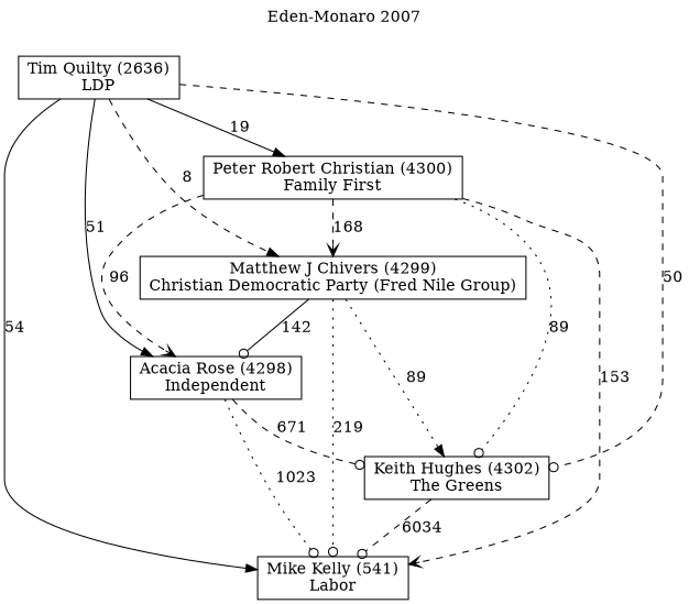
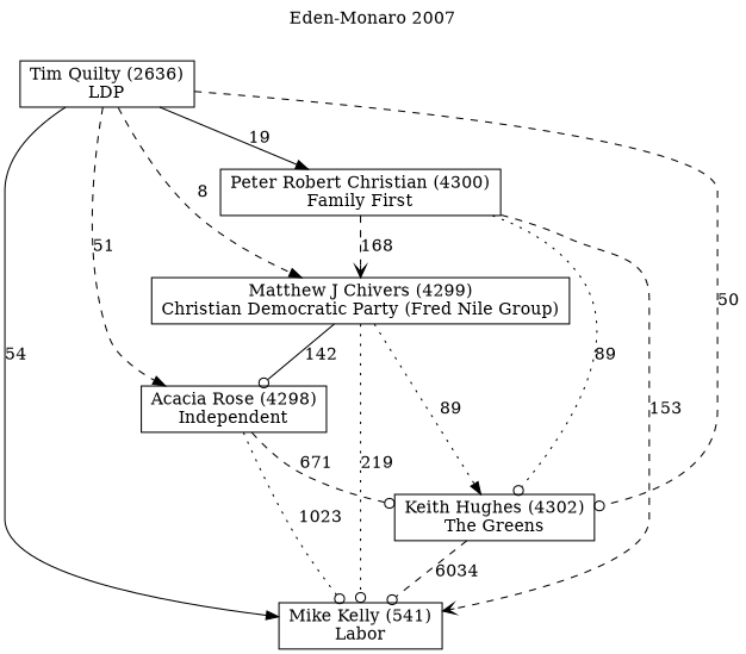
  digraph {
    label="Eden-Monaro 2007"
    labelloc=t
    mclimit=10
    node [shape=box]
    edge [arrowhead=odot style=dashed]
    n1 [label="Mike Kelly (541)\nLabor"]
    n2 [label="Keith Hughes (4302)\nThe Greens"]
    n3 [label="Acacia Rose (4298)\nIndependent"]
    n4 [label="Matthew J Chivers (4299)\nChristian Democratic Party (Fred Nile Group)"]
    n5 [label="Peter Robert Christian (4300)\nFamily First"]
    n6 [label="Tim Quilty (2636)\nLDP"]
    n2 -> n1 [label=6034]
    n3 -> n1 [label=1023 style=dotted]
    n3 -> n2 [label=671]
    n4 -> n1 [label=219 style=dotted]
    n4 -> n2 [arrowhead=normal label=89 style=dotted]
    n4 -> n3 [label=142 style=solid]
    n5 -> n1 [arrowhead=vee label=153]
    n5 -> n2 [label=89 style=dotted]
-   n5 -> n3 [arrowhead=vee label=96]
    n5 -> n4 [arrowhead=vee label=168]
    n6 -> n1 [arrowhead=normal label=54 style=solid]
    n6 -> n2 [label=50]
-   n6 -> n3 [arrowhead=normal label=51 style=solid]
+   n6 -> n3 [arrowhead=normal label=51]
    n6 -> n4 [arrowhead=normal label=8]
    n6 -> n5 [arrowhead=normal label=19 style=solid]
  }
